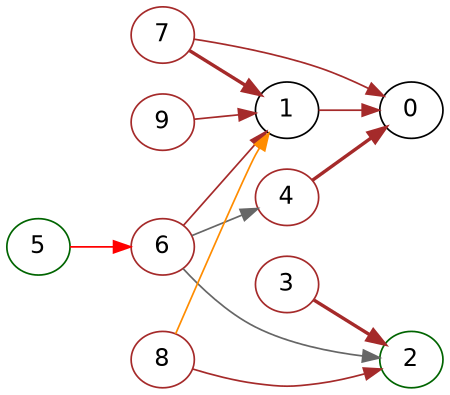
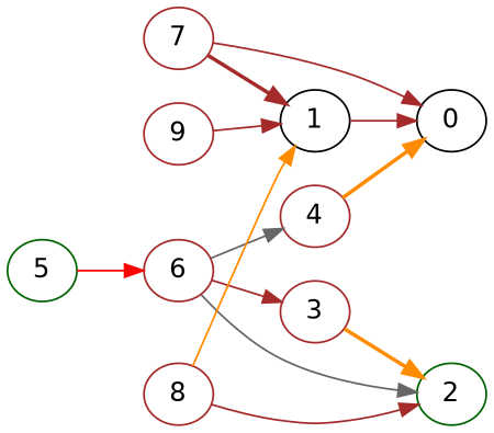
  digraph {
    fontname="DejaVu Sans"
    rankdir=LR
    splines=true
    node [color=brown fontname="DejaVu Sans" shape=ellipse]
    edge [color=brown fontname="DejaVu Sans" style=solid]
    n1 [color=black height=0.3 label=0 width=0.3]
    n2 [color=black height=0.3 label=1 width=0.3]
    n3 [color=darkgreen height=0.3 label=2 width=0.3]
    n4 [height=0.3 label=3 width=0.3]
    n5 [height=0.3 label=4 width=0.3]
    n6 [color=darkgreen height=0.3 label=5 width=0.3]
    n7 [height=0.3 label=6 width=0.3]
    n8 [height=0.3 label=7 width=0.3]
    n9 [height=0.3 label=8 width=0.3]
    n10 [height=0.3 label=9 width=0.3]
    n2 -> n1
-   n4 -> n3 [style=bold]
-   n5 -> n1 [style=bold]
+   n4 -> n3 [color=darkorange style=bold]
+   n5 -> n1 [color=darkorange style=bold]
    n6 -> n7 [color=red]
    n7 -> n3 [color=gray40]
-   n7 -> n2
+   n7 -> n4
    n7 -> n5 [color=gray40]
    n8 -> n1
    n8 -> n2 [style=bold]
    n9 -> n2 [color=darkorange]
    n9 -> n3
    n10 -> n2
  }
